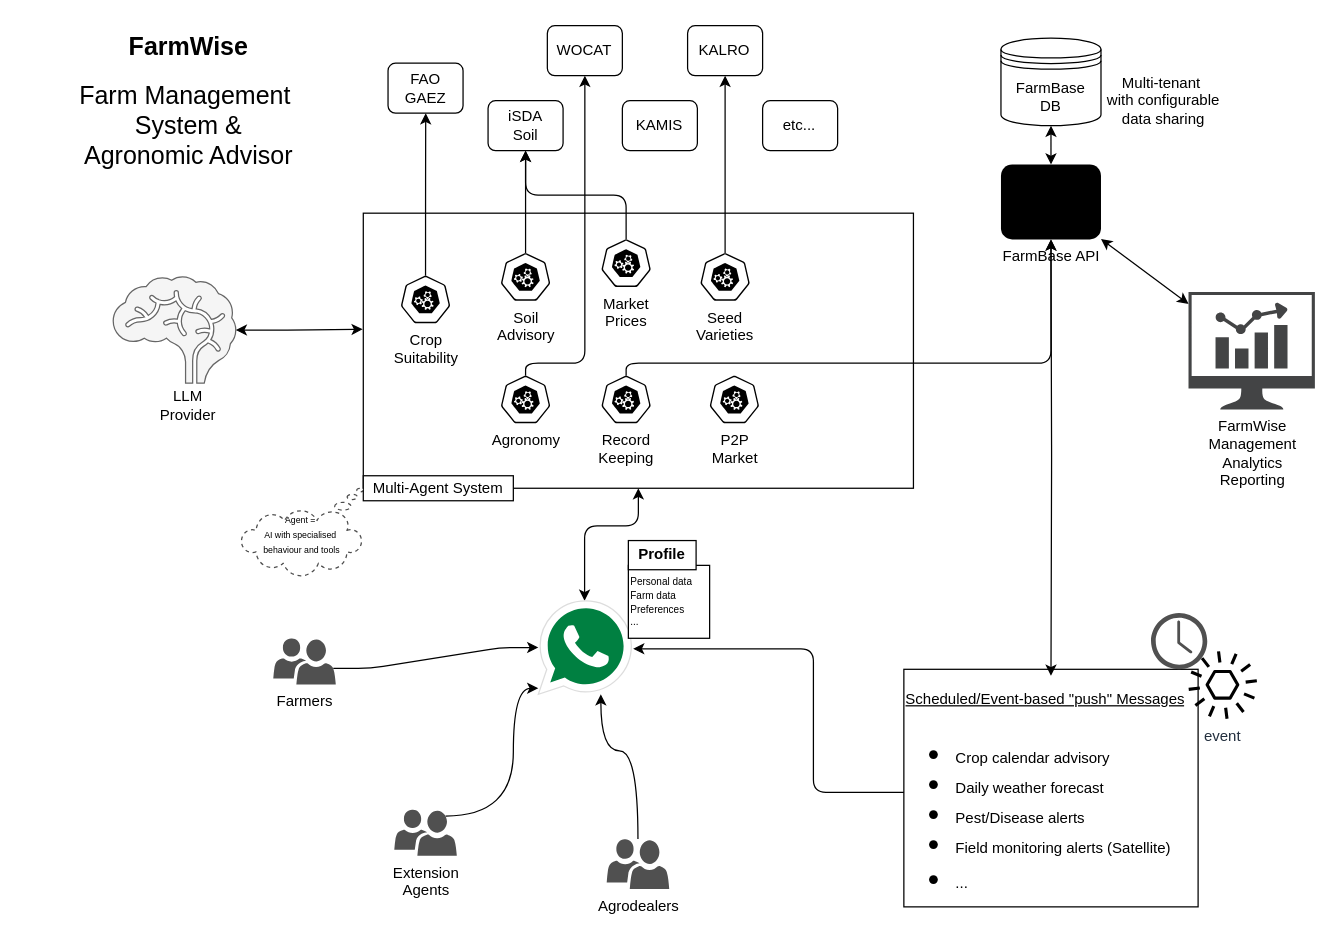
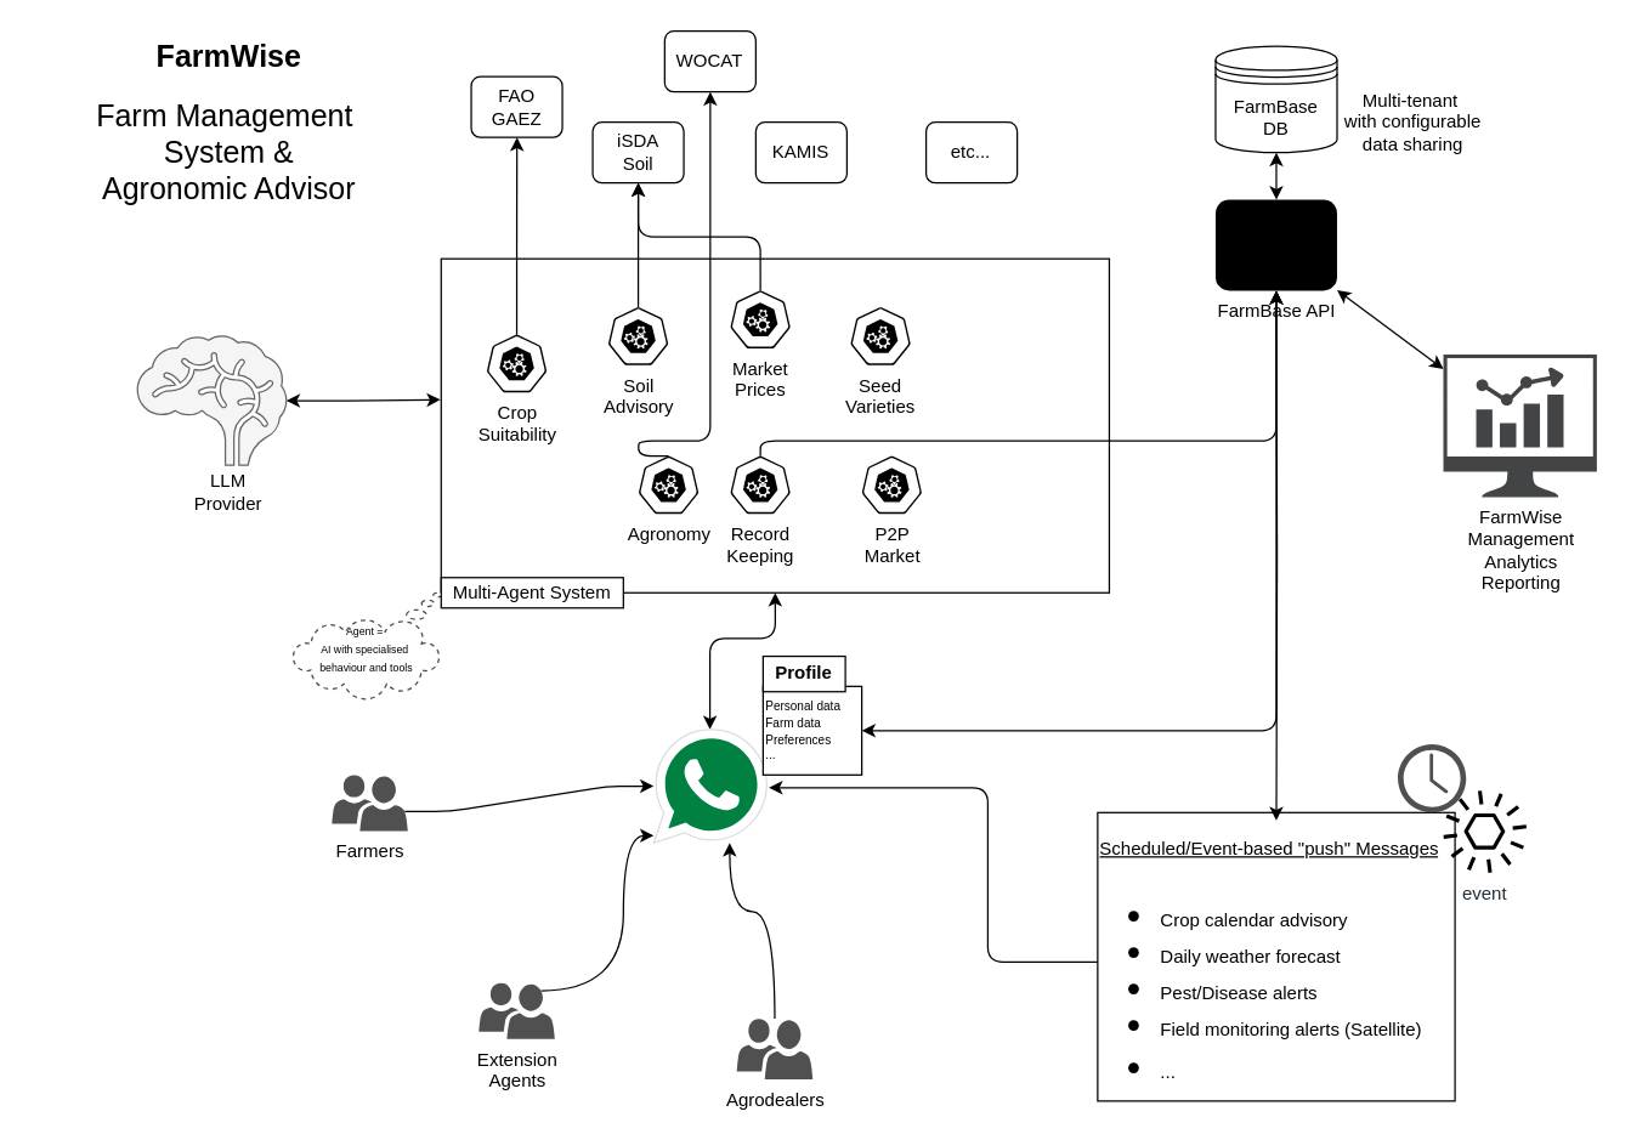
  <mxCell id="0" />
  <mxCell id="1" parent="0" />
  <mxCell id="2" style="edgeStyle=orthogonalEdgeStyle;rounded=1;orthogonalLoop=1;jettySize=auto;html=1;exitX=0.5;exitY=1;exitDx=0;exitDy=0;startArrow=classic;startFill=1;" parent="1" source="3" target="8" edge="1"><mxGeometry relative="1" as="geometry"><Array as="points"><mxPoint x="510" y="420" /><mxPoint x="467" y="420" /></Array></mxGeometry></mxCell>
  <mxCell id="3" value="" style="rounded=0;whiteSpace=wrap;html=1;" parent="1" vertex="1"><mxGeometry x="290" y="170" width="440" height="220" as="geometry" /></mxCell>
  <mxCell id="4" value="" style="edgeStyle=orthogonalEdgeStyle;rounded=1;orthogonalLoop=1;jettySize=auto;html=1;startArrow=classic;startFill=1;" parent="1" source="5" target="9" edge="1"><mxGeometry relative="1" as="geometry" /></mxCell>
  <mxCell id="5" value="FarmBase&lt;div&gt;DB&lt;/div&gt;" style="shape=datastore;whiteSpace=wrap;html=1;rounded=1;" parent="1" vertex="1"><mxGeometry x="800" y="30.06" width="80" height="70" as="geometry" /></mxCell>
  <mxCell id="6" style="edgeStyle=orthogonalEdgeStyle;rounded=1;orthogonalLoop=1;jettySize=auto;html=1;exitX=0.5;exitY=0;exitDx=0;exitDy=0;exitPerimeter=0;" parent="1" source="7" edge="1"><mxGeometry relative="1" as="geometry"><mxPoint x="339.926" y="90" as="targetPoint" /></mxGeometry></mxCell>
  <mxCell id="7" value="Crop&lt;div&gt;Suitability&lt;/div&gt;" style="aspect=fixed;sketch=0;html=1;dashed=0;whitespace=wrap;verticalLabelPosition=bottom;verticalAlign=top;points=[[0.005,0.63,0],[0.1,0.2,0],[0.9,0.2,0],[0.5,0,0],[0.995,0.63,0],[0.72,0.99,0],[0.5,1,0],[0.28,0.99,0]];shape=mxgraph.kubernetes.icon2;prIcon=api;rounded=1;" parent="1" vertex="1"><mxGeometry x="320" y="220" width="39.58" height="38" as="geometry" /></mxCell>
  <mxCell id="8" value="" style="dashed=0;outlineConnect=0;html=1;align=center;labelPosition=center;verticalLabelPosition=bottom;verticalAlign=top;shape=mxgraph.weblogos.whatsapp;fillColor=#008041;strokeColor=#dddddd;rounded=1;" parent="1" vertex="1"><mxGeometry x="430" y="480" width="74.4" height="74.8" as="geometry" /></mxCell>
  <mxCell id="9" value="FarmBase API" style="sketch=0;verticalLabelPosition=bottom;sketch=0;aspect=fixed;html=1;verticalAlign=top;strokeColor=none;fillColor=#000000;align=center;outlineConnect=0;pointerEvents=1;shape=mxgraph.citrix2.citrix_cloud_api;rounded=1;" parent="1" vertex="1"><mxGeometry x="800" y="131.03" width="80" height="59.94" as="geometry" /></mxCell>
  <mxCell id="10" style="edgeStyle=orthogonalEdgeStyle;rounded=1;orthogonalLoop=1;jettySize=auto;html=1;exitX=0.5;exitY=0;exitDx=0;exitDy=0;exitPerimeter=0;" parent="1" source="11" target="9" edge="1"><mxGeometry relative="1" as="geometry"><Array as="points"><mxPoint x="500" y="290" /><mxPoint x="840" y="290" /></Array></mxGeometry></mxCell>
  <mxCell id="11" value="&lt;div&gt;Record&lt;/div&gt;&lt;div&gt;Keeping&lt;/div&gt;" style="aspect=fixed;sketch=0;html=1;dashed=0;whitespace=wrap;verticalLabelPosition=bottom;verticalAlign=top;points=[[0.005,0.63,0],[0.1,0.2,0],[0.9,0.2,0],[0.5,0,0],[0.995,0.63,0],[0.72,0.99,0],[0.5,1,0],[0.28,0.99,0]];shape=mxgraph.kubernetes.icon2;prIcon=api;rounded=1;" parent="1" vertex="1"><mxGeometry x="480.42" y="300" width="39.58" height="38" as="geometry" /></mxCell>
  <mxCell id="12" style="edgeStyle=orthogonalEdgeStyle;rounded=1;orthogonalLoop=1;jettySize=auto;html=1;exitX=0.5;exitY=0;exitDx=0;exitDy=0;exitPerimeter=0;entryX=0.5;entryY=1;entryDx=0;entryDy=0;" parent="1" source="13" target="32" edge="1"><mxGeometry relative="1" as="geometry" /></mxCell>
  <mxCell id="13" value="Soil&lt;div&gt;Advisory&lt;/div&gt;" style="aspect=fixed;sketch=0;html=1;dashed=0;whitespace=wrap;verticalLabelPosition=bottom;verticalAlign=top;points=[[0.005,0.63,0],[0.1,0.2,0],[0.9,0.2,0],[0.5,0,0],[0.995,0.63,0],[0.72,0.99,0],[0.5,1,0],[0.28,0.99,0]];shape=mxgraph.kubernetes.icon2;prIcon=api;rounded=1;" parent="1" vertex="1"><mxGeometry x="400" y="201.94" width="39.58" height="38" as="geometry" /></mxCell>
  <mxCell id="14" style="edgeStyle=orthogonalEdgeStyle;rounded=1;orthogonalLoop=1;jettySize=auto;html=1;exitX=0.5;exitY=0;exitDx=0;exitDy=0;exitPerimeter=0;" parent="1" source="15" target="32" edge="1"><mxGeometry relative="1" as="geometry" /></mxCell>
  <mxCell id="15" value="Market&lt;div&gt;Prices&lt;/div&gt;" style="aspect=fixed;sketch=0;html=1;dashed=0;whitespace=wrap;verticalLabelPosition=bottom;verticalAlign=top;points=[[0.005,0.63,0],[0.1,0.2,0],[0.9,0.2,0],[0.5,0,0],[0.995,0.63,0],[0.72,0.99,0],[0.5,1,0],[0.28,0.99,0]];shape=mxgraph.kubernetes.icon2;prIcon=api;rounded=1;" parent="1" vertex="1"><mxGeometry x="480.42" y="190.97" width="39.58" height="38" as="geometry" /></mxCell>
  <mxCell id="16" value="P2P&lt;div&gt;Market&lt;/div&gt;" style="aspect=fixed;sketch=0;html=1;dashed=0;whitespace=wrap;verticalLabelPosition=bottom;verticalAlign=top;points=[[0.005,0.63,0],[0.1,0.2,0],[0.9,0.2,0],[0.5,0,0],[0.995,0.63,0],[0.72,0.99,0],[0.5,1,0],[0.28,0.99,0]];shape=mxgraph.kubernetes.icon2;prIcon=api;rounded=1;" parent="1" vertex="1"><mxGeometry x="567" y="300" width="39.58" height="38" as="geometry" /></mxCell>
- <mxCell id="17" style="edgeStyle=orthogonalEdgeStyle;rounded=1;orthogonalLoop=1;jettySize=auto;html=1;exitX=0.5;exitY=0;exitDx=0;exitDy=0;exitPerimeter=0;entryX=0.5;entryY=1;entryDx=0;entryDy=0;" parent="1" source="18" target="34" edge="1"><mxGeometry relative="1" as="geometry" /></mxCell>
  <mxCell id="18" value="Seed&lt;div&gt;Varieties&lt;/div&gt;" style="aspect=fixed;sketch=0;html=1;dashed=0;whitespace=wrap;verticalLabelPosition=bottom;verticalAlign=top;points=[[0.005,0.63,0],[0.1,0.2,0],[0.9,0.2,0],[0.5,0,0],[0.995,0.63,0],[0.72,0.99,0],[0.5,1,0],[0.28,0.99,0]];shape=mxgraph.kubernetes.icon2;prIcon=api;rounded=1;" parent="1" vertex="1"><mxGeometry x="559.58" y="201.94" width="39.58" height="38" as="geometry" /></mxCell>
  <mxCell id="19" value="FarmWise&lt;div&gt;Management&lt;/div&gt;&lt;div&gt;Analytics&lt;/div&gt;&lt;div&gt;Reporting&lt;/div&gt;" style="sketch=0;pointerEvents=1;shadow=0;dashed=0;html=1;strokeColor=none;fillColor=#434445;aspect=fixed;labelPosition=center;verticalLabelPosition=bottom;verticalAlign=top;align=center;outlineConnect=0;shape=mxgraph.vvd.nsx_dashboard;rounded=1;" parent="1" vertex="1"><mxGeometry x="950" y="233" width="101.07" height="94" as="geometry" /></mxCell>
  <mxCell id="20" style="edgeStyle=entityRelationEdgeStyle;rounded=1;orthogonalLoop=1;jettySize=auto;html=1;exitX=0.96;exitY=0.65;exitDx=0;exitDy=0;exitPerimeter=0;" parent="1" source="21" target="8" edge="1"><mxGeometry relative="1" as="geometry"><Array as="points"><mxPoint x="350" y="500" /><mxPoint x="340" y="500" /><mxPoint x="340" y="480" /></Array></mxGeometry></mxCell>
  <mxCell id="21" value="Farmers" style="sketch=0;pointerEvents=1;shadow=0;dashed=0;html=1;strokeColor=none;labelPosition=center;verticalLabelPosition=bottom;verticalAlign=top;align=center;fillColor=#505050;shape=mxgraph.mscae.intune.user_group;rounded=1;" parent="1" vertex="1"><mxGeometry x="218" y="510" width="50" height="37" as="geometry" /></mxCell>
  <mxCell id="22" style="edgeStyle=orthogonalEdgeStyle;rounded=1;orthogonalLoop=1;jettySize=auto;html=1;exitX=0.82;exitY=0.14;exitDx=0;exitDy=0;exitPerimeter=0;curved=1;" parent="1" source="23" target="8" edge="1"><mxGeometry relative="1" as="geometry"><Array as="points"><mxPoint x="410" y="652" /><mxPoint x="410" y="550" /></Array></mxGeometry></mxCell>
  <mxCell id="23" value="Extension&lt;div&gt;Agents&lt;/div&gt;" style="sketch=0;pointerEvents=1;shadow=0;dashed=0;html=1;strokeColor=none;labelPosition=center;verticalLabelPosition=bottom;verticalAlign=top;align=center;fillColor=#505050;shape=mxgraph.mscae.intune.user_group;rounded=1;" parent="1" vertex="1"><mxGeometry x="314.79" y="647" width="50" height="37" as="geometry" /></mxCell>
  <mxCell id="24" style="edgeStyle=orthogonalEdgeStyle;rounded=1;orthogonalLoop=1;jettySize=auto;html=1;exitX=0.5;exitY=0;exitDx=0;exitDy=0;exitPerimeter=0;curved=1;" parent="1" source="25" target="8" edge="1"><mxGeometry relative="1" as="geometry"><Array as="points"><mxPoint x="510" y="600" /><mxPoint x="480" y="600" /></Array></mxGeometry></mxCell>
  <mxCell id="25" value="Agrodealers" style="sketch=0;pointerEvents=1;shadow=0;dashed=0;html=1;strokeColor=none;labelPosition=center;verticalLabelPosition=bottom;verticalAlign=top;align=center;fillColor=#505050;shape=mxgraph.mscae.intune.user_group;rounded=1;" parent="1" vertex="1"><mxGeometry x="484.67" y="670.5" width="50" height="40" as="geometry" /></mxCell>
  <mxCell id="26" style="edgeStyle=orthogonalEdgeStyle;rounded=1;orthogonalLoop=1;jettySize=auto;html=1;exitX=0.5;exitY=0;exitDx=0;exitDy=0;exitPerimeter=0;entryX=0.5;entryY=1;entryDx=0;entryDy=0;" parent="1" source="27" target="28" edge="1"><mxGeometry relative="1" as="geometry"><Array as="points"><mxPoint x="420" y="290" /><mxPoint x="467" y="290" /></Array></mxGeometry></mxCell>
- <mxCell id="27" value="Agronomy" style="aspect=fixed;sketch=0;html=1;dashed=0;whitespace=wrap;verticalLabelPosition=bottom;verticalAlign=top;points=[[0.005,0.63,0],[0.1,0.2,0],[0.9,0.2,0],[0.5,0,0],[0.995,0.63,0],[0.72,0.99,0],[0.5,1,0],[0.28,0.99,0]];shape=mxgraph.kubernetes.icon2;prIcon=api;rounded=1;" parent="1" vertex="1"><mxGeometry x="400" y="300" width="39.58" height="38" as="geometry" /></mxCell>
+ <mxCell id="27" value="Agronomy" style="aspect=fixed;sketch=0;html=1;dashed=0;whitespace=wrap;verticalLabelPosition=bottom;verticalAlign=top;points=[[0.005,0.63,0],[0.1,0.2,0],[0.9,0.2,0],[0.5,0,0],[0.995,0.63,0],[0.72,0.99,0],[0.5,1,0],[0.28,0.99,0]];shape=mxgraph.kubernetes.icon2;prIcon=api;rounded=1;" parent="1" vertex="1"><mxGeometry x="420" y="300" width="39.58" height="38" as="geometry" /></mxCell>
  <mxCell id="28" value="WOCAT" style="rounded=1;whiteSpace=wrap;html=1;" parent="1" vertex="1"><mxGeometry x="437.2" y="20" width="60" height="40" as="geometry" /></mxCell>
  <mxCell id="29" value="" style="group" parent="1" vertex="1" connectable="0"><mxGeometry x="502" y="440" width="65" height="70" as="geometry" /></mxCell>
  <mxCell id="30" value="&lt;div style=&quot;line-height: 80%;&quot;&gt;&lt;span style=&quot;font-size: 8px; background-color: transparent; color: light-dark(rgb(0, 0, 0), rgb(255, 255, 255));&quot;&gt;Personal data&lt;/span&gt;&lt;br&gt;&lt;span style=&quot;font-size: 8px; background-color: transparent; color: light-dark(rgb(0, 0, 0), rgb(255, 255, 255));&quot;&gt;Farm data&lt;/span&gt;&lt;br&gt;&lt;span style=&quot;font-size: 8px; background-color: transparent; color: light-dark(rgb(0, 0, 0), rgb(255, 255, 255));&quot;&gt;Preferences&lt;/span&gt;&lt;/div&gt;&lt;div style=&quot;line-height: 80%;&quot;&gt;&lt;span style=&quot;font-size: 8px; background-color: transparent; color: light-dark(rgb(0, 0, 0), rgb(255, 255, 255));&quot;&gt;...&lt;/span&gt;&lt;/div&gt;" style="rounded=0;whiteSpace=wrap;html=1;align=left;" parent="29" vertex="1"><mxGeometry y="11.667" width="65" height="58.333" as="geometry" /></mxCell>
  <mxCell id="31" value="&lt;b&gt;Profile&lt;/b&gt;" style="rounded=0;whiteSpace=wrap;html=1;" parent="29" vertex="1"><mxGeometry y="-8.17" width="54.167" height="23.333" as="geometry" /></mxCell>
  <mxCell id="32" value="iSDA&lt;div&gt;Soil&lt;/div&gt;" style="rounded=1;whiteSpace=wrap;html=1;" parent="1" vertex="1"><mxGeometry x="389.79" y="80" width="60" height="40" as="geometry" /></mxCell>
  <mxCell id="33" value="KAMIS" style="rounded=1;whiteSpace=wrap;html=1;" parent="1" vertex="1"><mxGeometry x="497.2" y="80" width="60" height="40" as="geometry" /></mxCell>
- <mxCell id="34" value="KALRO" style="rounded=1;whiteSpace=wrap;html=1;" parent="1" vertex="1"><mxGeometry x="549.37" y="20" width="60" height="40" as="geometry" /></mxCell>
  <mxCell id="35" value="&lt;font face=&quot;Helvetica&quot; style=&quot;font-size: 20px;&quot;&gt;&lt;b&gt;FarmWise&lt;/b&gt;&lt;/font&gt;&lt;div&gt;&lt;br&gt;&lt;/div&gt;&lt;div&gt;&lt;div&gt;&lt;font face=&quot;Helvetica&quot; style=&quot;font-size: 20px;&quot;&gt;Farm Management&amp;nbsp;&lt;/font&gt;&lt;/div&gt;&lt;div&gt;&lt;font face=&quot;Helvetica&quot; style=&quot;font-size: 20px;&quot;&gt;System &amp;amp;&lt;/font&gt;&lt;/div&gt;&lt;div&gt;&lt;font face=&quot;Helvetica&quot; style=&quot;font-size: 20px;&quot;&gt;Agronomic Advisor&lt;/font&gt;&lt;/div&gt;&lt;/div&gt;" style="text;html=1;align=center;verticalAlign=middle;resizable=0;points=[];autosize=1;strokeColor=none;fillColor=none;" parent="1" vertex="1"><mxGeometry x="50" y="20" width="200" height="120" as="geometry" /></mxCell>
  <mxCell id="36" value="" style="group" parent="1" vertex="1" connectable="0"><mxGeometry x="722.34" y="534.8" width="265.66" height="190" as="geometry" /></mxCell>
  <mxCell id="37" value="" style="rounded=0;whiteSpace=wrap;html=1;" parent="36" vertex="1"><mxGeometry width="235.33" height="190" as="geometry" /></mxCell>
  <mxCell id="38" value="&lt;h4 style=&quot;margin-top: 0px;&quot;&gt;&lt;span style=&quot;background-color: transparent; color: light-dark(rgb(0, 0, 0), rgb(255, 255, 255)); font-weight: normal;&quot;&gt;&lt;u&gt;Scheduled/Event-based &quot;push&quot; Messages&lt;/u&gt;&lt;/span&gt;&lt;/h4&gt;&lt;h1 style=&quot;margin-top: 0px;&quot;&gt;&lt;ul style=&quot;line-height: 100%;&quot;&gt;&lt;li&gt;&lt;span style=&quot;font-weight: 400; line-height: 100%; font-size: 12px;&quot;&gt;Crop calendar advisory&amp;nbsp;&lt;/span&gt;&lt;/li&gt;&lt;li&gt;&lt;span style=&quot;font-weight: 400; line-height: 100%; font-size: 12px;&quot;&gt;Daily weather forecast&lt;/span&gt;&lt;/li&gt;&lt;li&gt;&lt;span style=&quot;font-weight: 400; line-height: 100%; font-size: 12px;&quot;&gt;Pest/Disease alerts&lt;/span&gt;&lt;/li&gt;&lt;li&gt;&lt;span style=&quot;font-weight: 400; line-height: 100%; font-size: 12px;&quot;&gt;Field monitoring alerts (&lt;/span&gt;&lt;span style=&quot;font-size: 12px; font-weight: 400;&quot;&gt;Satellite)&lt;/span&gt;&lt;/li&gt;&lt;li&gt;&lt;span style=&quot;font-weight: 400; font-size: 12px;&quot;&gt;...&lt;/span&gt;&lt;/li&gt;&lt;/ul&gt;&lt;/h1&gt;" style="text;html=1;whiteSpace=wrap;overflow=hidden;rounded=0;" parent="36" vertex="1"><mxGeometry y="10" width="235.33" height="176.76" as="geometry" /></mxCell>
  <mxCell id="39" value="event" style="sketch=0;outlineConnect=0;fontColor=#232F3E;gradientColor=none;fillColor=#000000;strokeColor=none;dashed=0;verticalLabelPosition=bottom;verticalAlign=top;align=center;html=1;fontSize=12;fontStyle=0;aspect=fixed;pointerEvents=1;shape=mxgraph.aws4.event;rounded=1;" parent="36" vertex="1"><mxGeometry x="227.66" y="-14.8" width="54.8" height="54.8" as="geometry" /></mxCell>
  <mxCell id="40" value="Multi-Agent System" style="rounded=0;whiteSpace=wrap;html=1;" parent="1" vertex="1"><mxGeometry x="290" y="380" width="120" height="20" as="geometry" /></mxCell>
+ <mxCell id="41" style="edgeStyle=orthogonalEdgeStyle;rounded=1;orthogonalLoop=1;jettySize=auto;html=1;exitX=1;exitY=0.5;exitDx=0;exitDy=0;startArrow=classic;startFill=1;" parent="1" source="30" target="9" edge="1"><mxGeometry relative="1" as="geometry"><mxPoint x="890" y="150" as="targetPoint" /></mxGeometry></mxCell>
  <mxCell id="42" style="edgeStyle=orthogonalEdgeStyle;rounded=1;orthogonalLoop=1;jettySize=auto;html=1;startArrow=classic;startFill=1;" parent="1" target="9" edge="1"><mxGeometry relative="1" as="geometry"><mxPoint x="840" y="540" as="sourcePoint" /></mxGeometry></mxCell>
  <mxCell id="43" style="edgeStyle=orthogonalEdgeStyle;rounded=1;orthogonalLoop=1;jettySize=auto;html=1;exitX=0;exitY=0.5;exitDx=0;exitDy=0;entryX=1.019;entryY=0.514;entryDx=0;entryDy=0;entryPerimeter=0;" parent="1" source="38" target="8" edge="1"><mxGeometry relative="1" as="geometry"><Array as="points"><mxPoint x="650" y="633" /><mxPoint x="650" y="518" /></Array></mxGeometry></mxCell>
  <mxCell id="44" value="" style="endArrow=classic;startArrow=classic;html=1;rounded=1;" parent="1" source="19" target="9" edge="1"><mxGeometry width="50" height="50" relative="1" as="geometry"><mxPoint x="350" y="450" as="sourcePoint" /><mxPoint x="400" y="400" as="targetPoint" /></mxGeometry></mxCell>
  <mxCell id="45" value="FAO&lt;div&gt;GAEZ&lt;/div&gt;" style="rounded=1;whiteSpace=wrap;html=1;" parent="1" vertex="1"><mxGeometry x="309.79" y="50" width="60" height="40" as="geometry" /></mxCell>
  <mxCell id="46" value="etc..." style="rounded=1;whiteSpace=wrap;html=1;" parent="1" vertex="1"><mxGeometry x="609.37" y="80" width="60" height="40" as="geometry" /></mxCell>
  <mxCell id="47" value="" style="pointerEvents=1;shadow=0;dashed=0;html=1;strokeColor=none;fillColor=#505050;labelPosition=center;verticalLabelPosition=bottom;verticalAlign=top;outlineConnect=0;align=center;shape=mxgraph.office.concepts.clock;rounded=1;" parent="1" vertex="1"><mxGeometry x="920" y="489.8" width="45" height="45" as="geometry" /></mxCell>
  <mxCell id="48" value="&lt;div style=&quot;line-height: 100%;&quot;&gt;&lt;font style=&quot;font-size: 7px; line-height: 100%;&quot;&gt;Agent =&amp;nbsp;&lt;/font&gt;&lt;div&gt;&lt;font style=&quot;font-size: 7px; line-height: 100%;&quot;&gt;AI with specialised&amp;nbsp;&lt;/font&gt;&lt;/div&gt;&lt;div&gt;&lt;font style=&quot;font-size: 7px; line-height: 100%;&quot;&gt;behaviour and tools&lt;/font&gt;&lt;/div&gt;&lt;/div&gt;" style="whiteSpace=wrap;html=1;shape=mxgraph.basic.cloud_callout;rounded=1;direction=west;opacity=70;dashed=1;" parent="1" vertex="1"><mxGeometry x="192" y="390" width="98" height="70" as="geometry" /></mxCell>
  <mxCell id="49" value="&lt;div style=&quot;line-height: 100%;&quot;&gt;&lt;br&gt;&lt;/div&gt;" style="text;html=1;align=center;verticalAlign=middle;resizable=0;points=[];autosize=1;strokeColor=none;fillColor=none;" parent="1" vertex="1"><mxGeometry x="20" y="480" width="20" height="30" as="geometry" /></mxCell>
  <mxCell id="50" value="Multi-tenant&lt;div&gt;&amp;nbsp;with configurable&lt;/div&gt;&lt;div&gt;&amp;nbsp;data sharing&lt;/div&gt;" style="text;html=1;align=center;verticalAlign=middle;resizable=0;points=[];autosize=1;strokeColor=none;fillColor=none;" parent="1" vertex="1"><mxGeometry x="868" y="50" width="120" height="60" as="geometry" /></mxCell>
  <mxCell id="51" value="" style="group" parent="1" vertex="1" connectable="0"><mxGeometry x="90" y="221" width="98" height="118.0" as="geometry" /></mxCell>
  <mxCell id="52" value="" style="shape=mxgraph.signs.healthcare.brain;html=1;pointerEvents=1;fillColor=#f5f5f5;strokeColor=#666666;verticalLabelPosition=bottom;verticalAlign=top;align=center;rounded=1;fillStyle=auto;fontColor=#333333;" parent="51" vertex="1"><mxGeometry width="98" height="85" as="geometry" /></mxCell>
  <mxCell id="53" value="" style="shape=image;verticalLabelPosition=bottom;labelBackgroundColor=default;verticalAlign=top;aspect=fixed;imageAspect=0;image=https://www.svgrepo.com/show/306500/openai.svg;" parent="51" vertex="1"><mxGeometry x="10" y="52.0" width="45" height="45" as="geometry" /></mxCell>
  <mxCell id="54" value="LLM&lt;div&gt;Provider&lt;/div&gt;" style="text;html=1;align=center;verticalAlign=middle;whiteSpace=wrap;rounded=0;" parent="51" vertex="1"><mxGeometry x="30" y="88.0" width="60" height="30" as="geometry" /></mxCell>
  <mxCell id="55" style="edgeStyle=orthogonalEdgeStyle;rounded=1;orthogonalLoop=1;jettySize=auto;html=1;exitX=1;exitY=0.5;exitDx=0;exitDy=0;exitPerimeter=0;entryX=-0.001;entryY=0.422;entryDx=0;entryDy=0;entryPerimeter=0;startArrow=classic;startFill=1;" parent="1" source="52" target="3" edge="1"><mxGeometry relative="1" as="geometry" /></mxCell>
